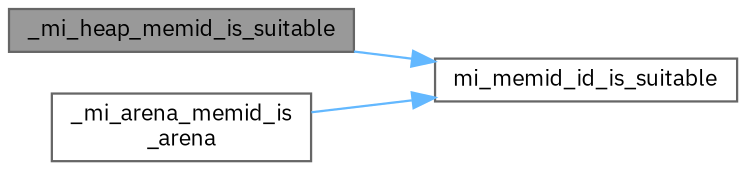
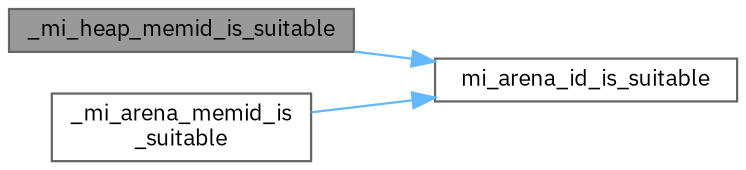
  digraph {
    fontname="IBM Plex Sans"
    rankdir=LR
    node [color=grey40 fillcolor=white fontname="IBM Plex Sans" fontsize=10 shape=box style=filled]
    edge [color=steelblue1 fontname="IBM Plex Sans" fontsize=10 labelfontname=Helvetica labelfontsize=10 style=solid]
    n1 [color=gray40 fillcolor=grey60 fontcolor=black height=0.2 label=_mi_heap_memid_is_suitable width=0.4]
-   n2 [height=0.2 label=mi_memid_id_is_suitable width=0.4]
-   n3 [height=0.2 label="_mi_arena_memid_is\l_arena" width=0.4]
+   n2 [height=0.2 label=mi_arena_id_is_suitable width=0.4]
+   n3 [height=0.2 label="_mi_arena_memid_is\l_suitable" width=0.4]
    n1 -> n2
    n3 -> n2
  }
